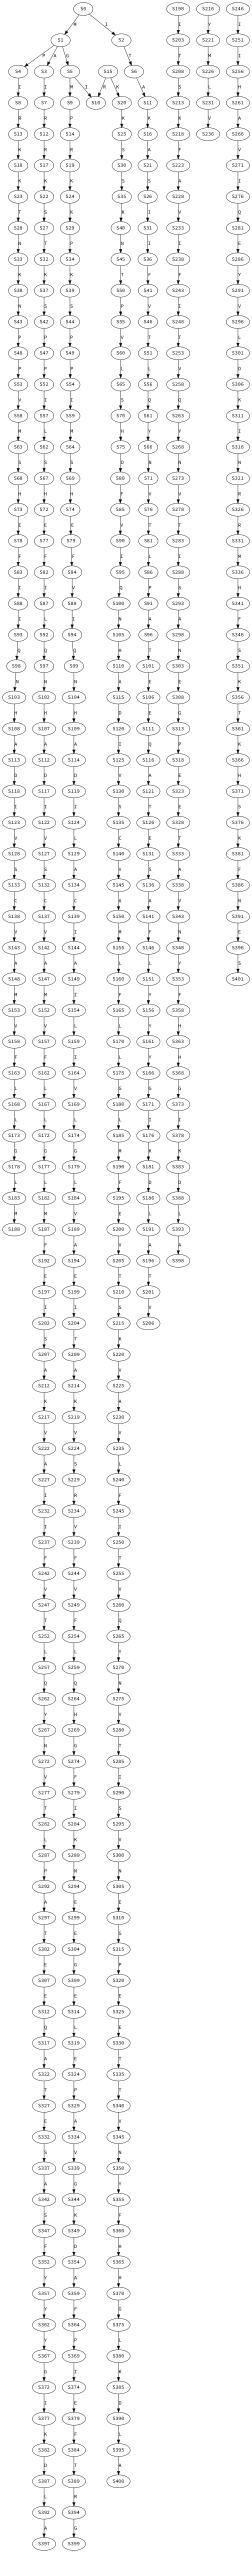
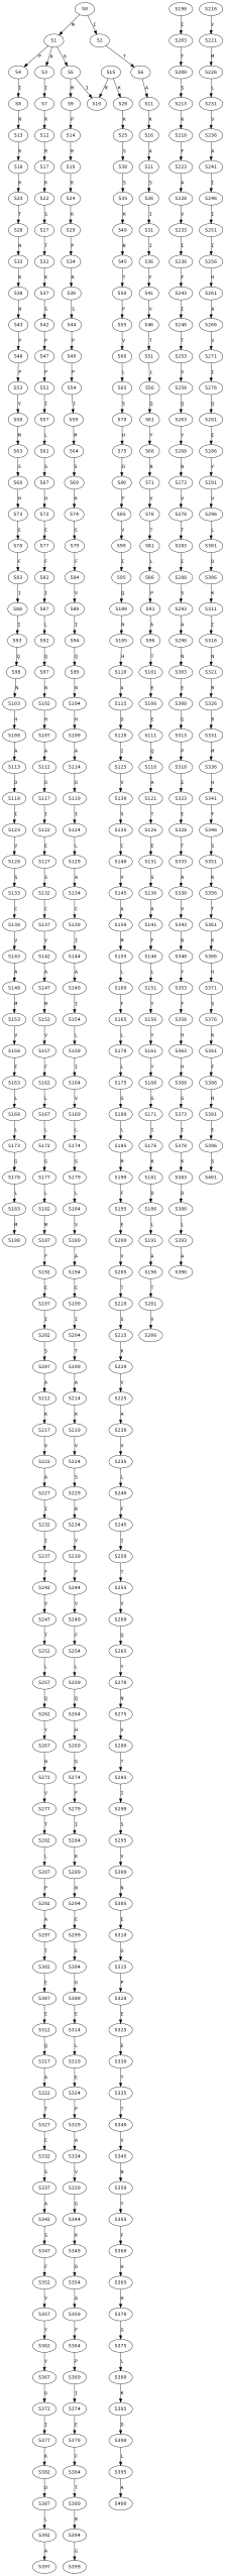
  strict digraph {
    fontname="Source Code Pro"
    node [fontname="Source Code Pro"]
    edge [fontname="Source Code Pro"]
    S0
    S1
    S2
    S3
    S4
    S5
    S6
    S7
    S8
    S9
    S10
    S11
    S12
    S13
    S14
    S16
    S17
    S18
    S19
    S15
    S20
    S21
    S22
    S23
    S24
    S25
    S26
    S27
    S28
    S29
    S30
    S31
    S32
    S33
    S34
    S35
    S36
    S37
    S38
    S39
    S40
    S41
    S42
    S43
    S44
    S45
    S46
    S47
    S48
    S49
    S50
    S51
    S52
    S53
    S54
    S55
    S56
    S57
    S58
    S59
    S60
    S61
    S62
    S63
    S64
    S65
    S66
    S67
    S68
    S69
    S70
    S71
    S72
    S73
    S74
    S75
    S76
    S77
    S78
    S79
    S80
    S81
    S82
    S83
    S84
    S85
    S86
    S87
    S88
    S89
    S90
    S91
    S92
    S93
    S94
    S95
    S96
    S97
    S98
    S99
    S100
    S101
    S102
    S103
    S104
    S105
    S106
    S107
    S108
    S109
    S110
    S111
    S112
    S113
    S114
    S115
    S116
    S117
    S118
    S119
    S120
    S121
    S122
    S123
    S124
    S125
    S126
    S127
    S128
    S129
    S130
    S131
    S132
    S133
    S134
    S135
    S136
    S137
    S138
    S139
    S140
    S141
    S142
    S143
    S144
    S145
    S146
    S147
    S148
    S149
    S150
    S151
    S152
    S153
    S154
    S155
    S156
    S157
    S158
    S159
    S160
    S161
    S162
    S163
    S164
    S165
    S166
    S167
    S168
    S169
    S170
    S171
    S172
    S173
    S174
    S175
    S176
    S177
    S178
    S179
    S180
    S181
    S182
    S183
    S184
    S185
    S186
    S187
    S188
    S189
    S190
    S191
    S192
    S194
    S195
    S196
    S197
    S199
    S200
    S201
    S202
    S198
    S203
    S204
    S205
    S206
    S207
    S208
    S209
    S210
    S212
    S213
    S214
    S215
    S217
    S218
    S219
    S220
    S216
    S221
    S222
    S223
    S224
    S225
    S226
    S227
    S228
    S229
    S230
    S231
    S232
    S233
    S234
    S235
    S236
    S237
    S238
    S239
    S240
+   S241
    S242
    S243
    S244
    S245
    S246
    S247
    S248
    S249
    S250
    S251
    S252
    S253
    S254
    S255
    S256
    S257
    S258
    S259
    S260
    S261
    S262
    S263
    S264
    S265
    S266
    S267
    S268
    S269
    S270
    S271
    S272
    S273
    S274
    S275
    S276
    S277
    S278
    S279
    S280
    S281
    S282
    S283
    S284
    S285
    S286
    S287
    S288
    S289
    S290
    S291
    S292
    S293
    S294
    S295
    S296
    S297
    S298
    S299
    S300
    S301
    S302
    S303
    S304
    S305
    S306
    S307
    S308
    S309
    S310
    S311
    S312
    S313
    S314
    S315
    S316
    S317
    S318
    S319
    S320
    S321
    S322
    S323
    S324
    S325
    S326
    S327
    S328
    S329
    S330
    S331
    S332
    S333
    S334
    S335
    S336
    S337
    S338
    S339
    S340
    S341
    S342
    S343
    S344
    S345
    S346
    S347
    S348
    S349
    S350
    S351
    S352
    S353
    S354
    S355
    S356
    S357
    S358
    S359
    S360
    S361
    S362
    S363
    S364
    S365
    S366
    S367
    S368
    S369
    S370
    S371
    S372
    S373
    S374
    S375
    S376
    S377
    S378
    S379
    S380
    S381
    S382
    S383
    S384
    S385
    S386
    S387
    S388
    S389
    S390
    S391
    S392
    S393
    S394
    S395
    S396
    S397
    S398
    S399
    S400
    S401
    S0 -> S1 [label=M]
    S0 -> S2 [label=I]
    S1 -> S3 [label=A]
    S1 -> S4 [label=P]
    S1 -> S5 [label=G]
    S2 -> S6 [label=T]
    S3 -> S7 [label=I]
    S4 -> S8 [label=I]
    S5 -> S9 [label=M]
    S5 -> S10 [label=I]
    S6 -> S11 [label=A]
    S7 -> S12 [label=R]
    S8 -> S13 [label=R]
    S9 -> S14 [label=P]
    S11 -> S16 [label=K]
    S12 -> S17 [label=R]
    S13 -> S18 [label=K]
    S14 -> S19 [label=R]
    S16 -> S21 [label=A]
    S17 -> S22 [label=K]
    S18 -> S23 [label=K]
    S19 -> S24 [label=K]
    S15 -> S10 [label=R]
    S15 -> S20 [label=K]
    S20 -> S25 [label=K]
    S21 -> S26 [label=S]
    S22 -> S27 [label=S]
    S23 -> S28 [label=T]
    S24 -> S29 [label=K]
    S25 -> S30 [label=S]
    S26 -> S31 [label=I]
    S27 -> S32 [label=T]
    S28 -> S33 [label=N]
    S29 -> S34 [label=P]
    S30 -> S35 [label=S]
    S31 -> S36 [label=I]
    S32 -> S37 [label=K]
    S33 -> S38 [label=K]
    S34 -> S39 [label=K]
    S35 -> S40 [label=K]
    S36 -> S41 [label=F]
    S37 -> S42 [label=S]
    S38 -> S43 [label=N]
    S39 -> S44 [label=S]
    S40 -> S45 [label=N]
    S41 -> S46 [label=V]
    S42 -> S47 [label=P]
    S43 -> S48 [label=P]
    S44 -> S49 [label=P]
    S45 -> S50 [label=T]
    S46 -> S51 [label=T]
    S47 -> S52 [label=P]
    S48 -> S53 [label=P]
    S49 -> S54 [label=P]
    S50 -> S55 [label=P]
    S51 -> S56 [label=L]
    S52 -> S57 [label=I]
    S53 -> S58 [label=V]
    S54 -> S59 [label=I]
    S55 -> S60 [label=V]
    S56 -> S61 [label=Q]
    S57 -> S62 [label=L]
    S58 -> S63 [label=M]
    S59 -> S64 [label=M]
    S60 -> S65 [label=L]
    S61 -> S66 [label=Y]
    S62 -> S67 [label=S]
    S63 -> S68 [label=S]
    S64 -> S69 [label=S]
    S65 -> S70 [label=S]
    S66 -> S71 [label=N]
    S67 -> S72 [label=H]
    S68 -> S73 [label=H]
    S69 -> S74 [label=H]
    S70 -> S75 [label=H]
    S71 -> S76 [label=V]
    S72 -> S77 [label=E]
    S73 -> S78 [label=E]
    S74 -> S79 [label=E]
    S75 -> S80 [label=D]
    S76 -> S81 [label=T]
    S77 -> S82 [label=F]
    S78 -> S83 [label=F]
    S79 -> S84 [label=F]
    S80 -> S85 [label=F]
    S81 -> S86 [label=L]
    S82 -> S87 [label=I]
    S83 -> S88 [label=I]
    S84 -> S89 [label=V]
    S85 -> S90 [label=V]
    S86 -> S91 [label=P]
    S87 -> S92 [label=L]
    S88 -> S93 [label=I]
    S89 -> S94 [label=I]
    S90 -> S95 [label=I]
    S91 -> S96 [label=A]
    S92 -> S97 [label=Q]
    S93 -> S98 [label=Q]
    S94 -> S99 [label=Q]
    S95 -> S100 [label=Q]
    S96 -> S101 [label=T]
    S97 -> S102 [label=N]
    S98 -> S103 [label=N]
    S99 -> S104 [label=N]
    S100 -> S105 [label=N]
    S101 -> S106 [label=E]
    S102 -> S107 [label=H]
    S103 -> S108 [label=H]
    S104 -> S109 [label=H]
    S105 -> S110 [label=H]
    S106 -> S111 [label=E]
    S107 -> S112 [label=A]
    S108 -> S113 [label=A]
    S109 -> S114 [label=A]
    S110 -> S115 [label=A]
    S111 -> S116 [label=Q]
    S112 -> S117 [label=D]
    S113 -> S118 [label=D]
    S114 -> S119 [label=D]
    S115 -> S120 [label=D]
    S116 -> S121 [label=A]
    S117 -> S122 [label=I]
    S118 -> S123 [label=I]
    S119 -> S124 [label=I]
    S120 -> S125 [label=I]
    S121 -> S126 [label=T]
-   S122 -> S127 [label=V]
+   S122 -> S127 [label=E]
    S123 -> S128 [label=V]
    S124 -> S129 [label=L]
    S125 -> S130 [label=V]
    S126 -> S131 [label=E]
    S127 -> S132 [label=S]
    S128 -> S133 [label=S]
    S129 -> S134 [label=A]
    S130 -> S135 [label=S]
    S131 -> S136 [label=S]
    S132 -> S137 [label=C]
    S133 -> S138 [label=C]
    S134 -> S139 [label=C]
    S135 -> S140 [label=C]
    S136 -> S141 [label=A]
    S137 -> S142 [label=V]
    S138 -> S143 [label=V]
    S139 -> S144 [label=I]
    S140 -> S145 [label=V]
    S141 -> S146 [label=F]
    S142 -> S147 [label=A]
    S143 -> S148 [label=A]
    S144 -> S149 [label=A]
    S145 -> S150 [label=A]
    S146 -> S151 [label=L]
    S147 -> S152 [label=M]
    S148 -> S153 [label=M]
    S149 -> S154 [label=I]
    S150 -> S155 [label=M]
    S151 -> S156 [label=Y]
    S152 -> S157 [label=V]
    S153 -> S158 [label=V]
    S154 -> S159 [label=L]
    S155 -> S160 [label=L]
    S156 -> S161 [label=Y]
    S157 -> S162 [label=F]
    S158 -> S163 [label=F]
    S159 -> S164 [label=I]
    S160 -> S165 [label=F]
    S161 -> S166 [label=Y]
    S162 -> S167 [label=L]
    S163 -> S168 [label=L]
    S164 -> S169 [label=V]
    S165 -> S170 [label=L]
    S166 -> S171 [label=G]
    S167 -> S172 [label=L]
    S168 -> S173 [label=L]
    S169 -> S174 [label=L]
    S170 -> S175 [label=L]
    S171 -> S176 [label=I]
    S172 -> S177 [label=G]
    S173 -> S178 [label=G]
    S174 -> S179 [label=G]
    S175 -> S180 [label=G]
    S176 -> S181 [label=K]
    S177 -> S182 [label=L]
    S178 -> S183 [label=L]
    S179 -> S184 [label=L]
    S180 -> S185 [label=L]
    S181 -> S186 [label=D]
    S182 -> S187 [label=M]
    S183 -> S188 [label=M]
    S184 -> S189 [label=V]
    S185 -> S190 [label=M]
    S186 -> S191 [label=L]
    S187 -> S192 [label=F]
    S189 -> S194 [label=A]
    S190 -> S195 [label=F]
    S191 -> S196 [label=A]
    S192 -> S197 [label=E]
    S194 -> S199 [label=E]
    S195 -> S200 [label=E]
    S196 -> S201 [label=T]
    S197 -> S202 [label=I]
    S199 -> S204 [label=I]
    S200 -> S205 [label=V]
    S201 -> S206 [label=V]
    S202 -> S207 [label=S]
    S198 -> S203 [label=I]
    S203 -> S208 [label=T]
    S204 -> S209 [label=T]
    S205 -> S210 [label=T]
    S207 -> S212 [label=A]
    S208 -> S213 [label=S]
    S209 -> S214 [label=A]
    S210 -> S215 [label=S]
    S212 -> S217 [label=K]
    S213 -> S218 [label=K]
    S214 -> S219 [label=K]
    S215 -> S220 [label=K]
    S217 -> S222 [label=V]
    S218 -> S223 [label=F]
    S219 -> S224 [label=V]
    S220 -> S225 [label=V]
    S216 -> S221 [label=Y]
    S221 -> S226 [label=M]
    S222 -> S227 [label=A]
    S223 -> S228 [label=A]
    S224 -> S229 [label=S]
    S225 -> S230 [label=A]
    S226 -> S231 [label=L]
    S227 -> S232 [label=I]
    S228 -> S233 [label=V]
    S229 -> S234 [label=R]
    S230 -> S235 [label=V]
    S231 -> S236 [label=V]
    S232 -> S237 [label=I]
    S233 -> S238 [label=I]
    S234 -> S239 [label=V]
    S235 -> S240 [label=L]
+   S236 -> S241 [label=A]
    S237 -> S242 [label=F]
    S238 -> S243 [label=F]
    S239 -> S244 [label=F]
    S240 -> S245 [label=F]
+   S241 -> S246 [label=I]
    S242 -> S247 [label=V]
    S243 -> S248 [label=I]
    S244 -> S249 [label=V]
    S245 -> S250 [label=I]
    S246 -> S251 [label=I]
    S247 -> S252 [label=T]
    S248 -> S253 [label=T]
    S249 -> S254 [label=F]
    S250 -> S255 [label=T]
    S251 -> S256 [label=I]
    S252 -> S257 [label=L]
    S253 -> S258 [label=V]
    S254 -> S259 [label=L]
    S255 -> S260 [label=V]
    S256 -> S261 [label=H]
    S257 -> S262 [label=Q]
    S258 -> S263 [label=Q]
    S259 -> S264 [label=Q]
    S260 -> S265 [label=Q]
    S261 -> S266 [label=A]
    S262 -> S267 [label=Y]
    S263 -> S268 [label=Y]
    S264 -> S269 [label=H]
    S265 -> S270 [label=Y]
    S266 -> S271 [label=V]
    S267 -> S272 [label=N]
    S268 -> S273 [label=N]
    S269 -> S274 [label=G]
    S270 -> S275 [label=N]
    S271 -> S276 [label=I]
    S272 -> S277 [label=V]
    S273 -> S278 [label=V]
    S274 -> S279 [label=F]
    S275 -> S280 [label=V]
    S276 -> S281 [label=Q]
    S277 -> S282 [label=T]
    S278 -> S283 [label=T]
    S279 -> S284 [label=I]
    S280 -> S285 [label=T]
    S281 -> S286 [label=E]
    S282 -> S287 [label=L]
    S283 -> S288 [label=I]
    S284 -> S289 [label=K]
    S285 -> S290 [label=I]
    S286 -> S291 [label=Y]
    S287 -> S292 [label=P]
    S288 -> S293 [label=S]
    S289 -> S294 [label=N]
    S290 -> S295 [label=S]
    S291 -> S296 [label=V]
    S292 -> S297 [label=A]
    S293 -> S298 [label=A]
    S294 -> S299 [label=E]
    S295 -> S300 [label=V]
    S296 -> S301 [label=L]
    S297 -> S302 [label=T]
    S298 -> S303 [label=N]
    S299 -> S304 [label=E]
    S300 -> S305 [label=N]
    S301 -> S306 [label=D]
    S302 -> S307 [label=E]
    S303 -> S308 [label=E]
    S304 -> S309 [label=G]
    S305 -> S310 [label=E]
    S306 -> S311 [label=K]
    S307 -> S312 [label=E]
    S308 -> S313 [label=G]
    S309 -> S314 [label=E]
    S310 -> S315 [label=G]
    S311 -> S316 [label=I]
    S312 -> S317 [label=Q]
    S313 -> S318 [label=P]
    S314 -> S319 [label=L]
    S315 -> S320 [label=P]
    S316 -> S321 [label=N]
    S317 -> S322 [label=A]
    S318 -> S323 [label=E]
    S319 -> S324 [label=E]
    S320 -> S325 [label=E]
    S321 -> S326 [label=R]
    S322 -> S327 [label=T]
    S323 -> S328 [label=E]
    S324 -> S329 [label=P]
    S325 -> S330 [label=E]
    S326 -> S331 [label=R]
    S327 -> S332 [label=E]
    S328 -> S333 [label=T]
    S329 -> S334 [label=A]
    S330 -> S335 [label=T]
    S331 -> S336 [label=M]
    S332 -> S337 [label=S]
    S333 -> S338 [label=A]
    S334 -> S339 [label=V]
    S335 -> S340 [label=T]
    S336 -> S341 [label=H]
    S337 -> S342 [label=A]
    S338 -> S343 [label=V]
    S339 -> S344 [label=G]
    S340 -> S345 [label=V]
    S341 -> S346 [label=F]
    S342 -> S347 [label=S]
    S343 -> S348 [label=N]
    S344 -> S349 [label=K]
    S345 -> S350 [label=N]
    S346 -> S351 [label=S]
    S347 -> S352 [label=F]
    S348 -> S353 [label=Y]
    S349 -> S354 [label=D]
    S350 -> S355 [label=Y]
    S351 -> S356 [label=K]
    S352 -> S357 [label=Y]
    S353 -> S358 [label=F]
    S354 -> S359 [label=A]
    S355 -> S360 [label=F]
    S356 -> S361 [label=T]
    S357 -> S362 [label=Y]
    S358 -> S363 [label=H]
    S359 -> S364 [label=F]
    S360 -> S365 [label=H]
    S361 -> S366 [label=K]
    S362 -> S367 [label=Y]
    S363 -> S368 [label=H]
    S364 -> S369 [label=P]
    S365 -> S370 [label=H]
    S366 -> S371 [label=H]
    S367 -> S372 [label=G]
    S368 -> S373 [label=G]
    S369 -> S374 [label=I]
    S370 -> S375 [label=G]
    S371 -> S376 [label=S]
    S372 -> S377 [label=I]
    S373 -> S378 [label=I]
    S374 -> S379 [label=E]
    S375 -> S380 [label=L]
    S376 -> S381 [label=K]
    S377 -> S382 [label=K]
    S378 -> S383 [label=K]
    S379 -> S384 [label=F]
    S380 -> S385 [label=K]
    S381 -> S386 [label=F]
    S382 -> S387 [label=D]
    S383 -> S388 [label=D]
    S384 -> S389 [label=T]
    S385 -> S390 [label=D]
    S386 -> S391 [label=N]
    S387 -> S392 [label=L]
    S388 -> S393 [label=L]
    S389 -> S394 [label=R]
    S390 -> S395 [label=L]
    S391 -> S396 [label=E]
    S392 -> S397 [label=A]
    S393 -> S398 [label=A]
    S394 -> S399 [label=G]
    S395 -> S400 [label=A]
    S396 -> S401 [label=S]
  }
